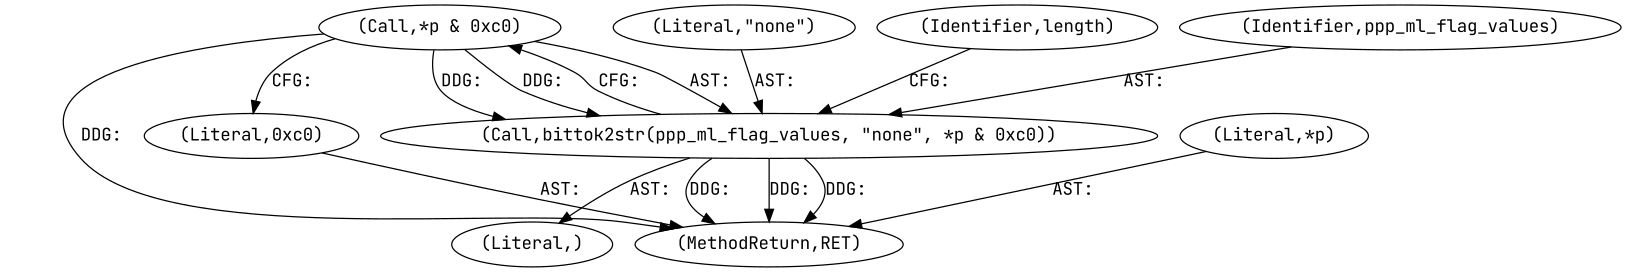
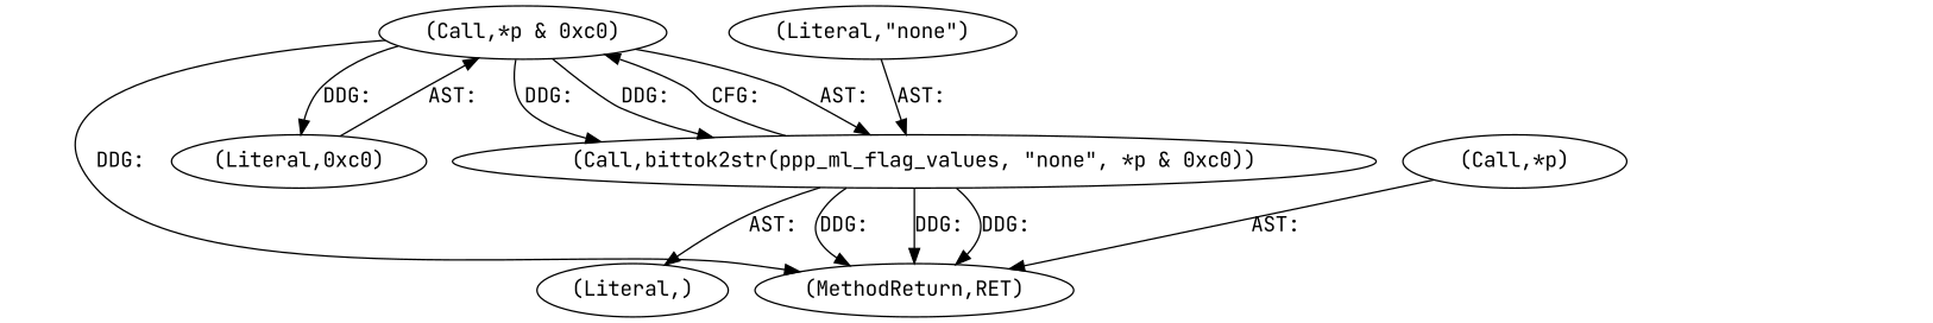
  digraph {
    fontname="JetBrains Mono"
    node [fontname="JetBrains Mono"]
    edge [fontname="JetBrains Mono"]
    n1 [label="(Call,*p & 0xc0)"]
    n2 [label="(Call,bittok2str(ppp_ml_flag_values, \"none\", *p & 0xc0))"]
    n3 [label="(MethodReturn,RET)"]
    n4 [label="(Literal,0xc0)"]
    n5 [label="(Literal,)"]
    n6 [label="(Literal,\"none\")"]
-   n7 [label="(Literal,*p)"]
-   n8 [label="(Identifier,length)"]
-   n9 [label="(Identifier,ppp_ml_flag_values)"]
+   n7 [label="(Call,*p)"]
    n1 -> n2 [label="AST: "]
    n1 -> n2 [label="DDG: "]
    n1 -> n2 [label="DDG: "]
    n1 -> n3 [label="DDG: "]
-   n1 -> n4 [label="CFG: "]
+   n1 -> n4 [label="DDG: "]
    n2 -> n1 [label="CFG: "]
    n2 -> n3 [label="DDG: "]
    n2 -> n3 [label="DDG: "]
    n2 -> n3 [label="DDG: "]
    n2 -> n5 [label="AST: "]
-   n4 -> n3 [label="AST: "]
+   n4 -> n1 [label="AST: "]
    n6 -> n2 [label="AST: "]
    n7 -> n3 [label="AST: "]
-   n8 -> n2 [label="CFG: "]
-   n9 -> n2 [label="AST: "]
  }
